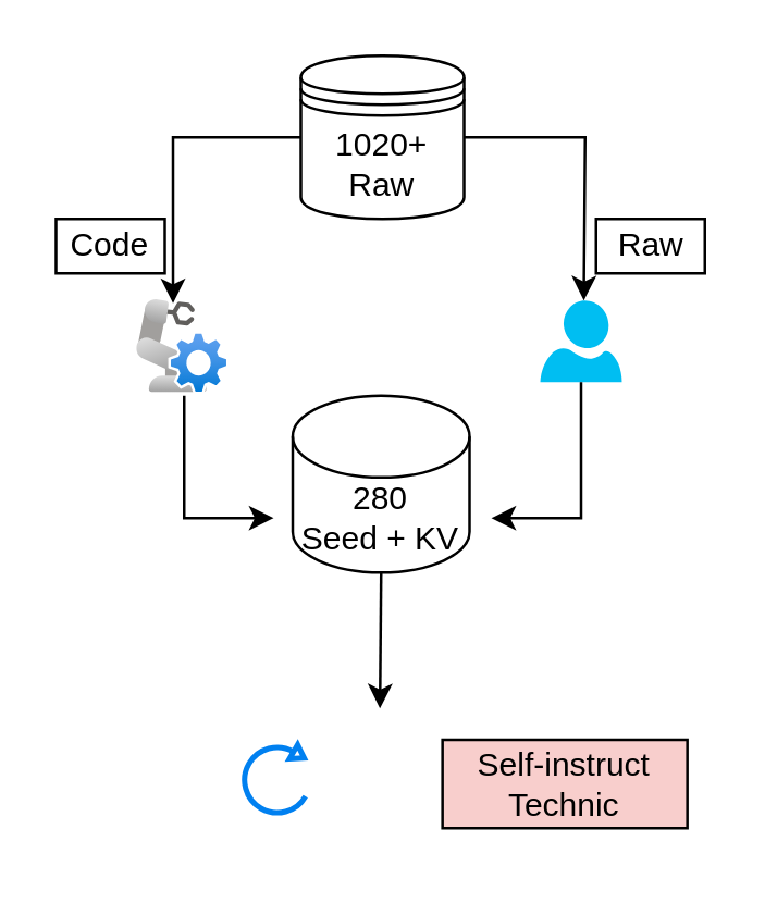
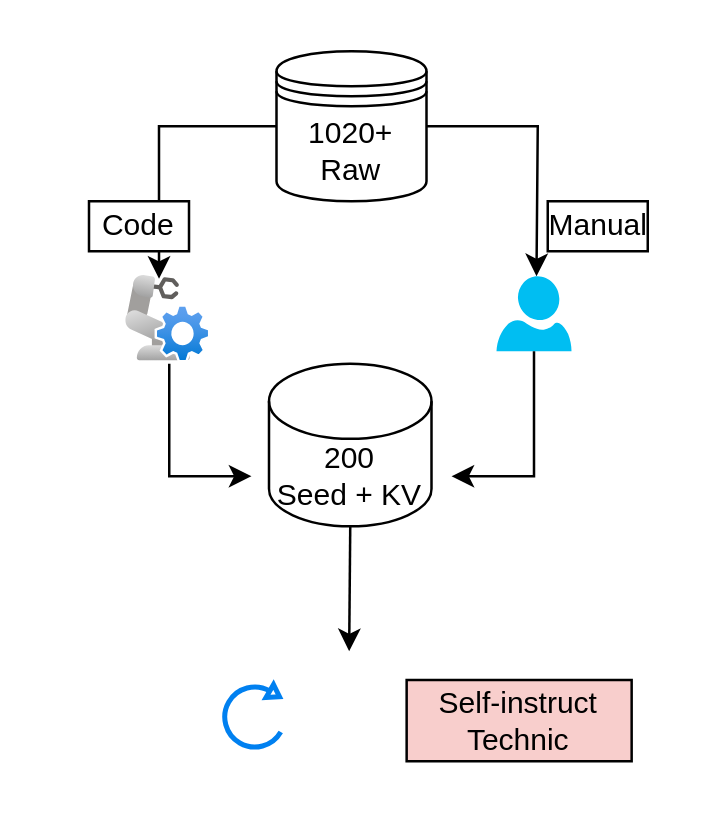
  <mxCell id="0" />
  <mxCell id="1" parent="0" />
  <mxCell id="2" value="" style="edgeStyle=orthogonalEdgeStyle;rounded=0;orthogonalLoop=1;jettySize=auto;html=1;entryX=0.382;entryY=0.029;entryDx=0;entryDy=0;entryPerimeter=0;" parent="1" source="4" target="6" edge="1"><mxGeometry relative="1" as="geometry"><mxPoint x="140" y="160" as="targetPoint" /></mxGeometry></mxCell>
  <mxCell id="3" value="" style="edgeStyle=orthogonalEdgeStyle;rounded=0;orthogonalLoop=1;jettySize=auto;html=1;" parent="1" source="4" edge="1"><mxGeometry relative="1" as="geometry"><mxPoint x="214" y="110" as="targetPoint" /></mxGeometry></mxCell>
  <mxCell id="4" value="1020+&lt;br&gt;Raw" style="shape=datastore;whiteSpace=wrap;html=1;rounded=0;" parent="1" vertex="1"><mxGeometry x="110" y="20" width="60" height="60" as="geometry" /></mxCell>
  <mxCell id="5" value="" style="edgeStyle=orthogonalEdgeStyle;rounded=0;orthogonalLoop=1;jettySize=auto;html=1;" edge="1" parent="1"><mxGeometry relative="1" as="geometry"><mxPoint x="67.1" y="145" as="sourcePoint" /><mxPoint x="100" y="190" as="targetPoint" /><Array as="points"><mxPoint x="100" y="190" /><mxPoint x="100" y="190" /></Array></mxGeometry></mxCell>
  <mxCell id="6" value="" style="image;aspect=fixed;html=1;points=[];align=center;fontSize=12;image=img/lib/azure2/other/Defender_Robot_Controller.svg;rounded=0;" parent="1" vertex="1"><mxGeometry x="50" y="110" width="34.06" height="35" as="geometry" /></mxCell>
  <mxCell id="7" value="" style="verticalLabelPosition=bottom;html=1;verticalAlign=top;align=center;strokeColor=none;fillColor=#00BEF2;shape=mxgraph.azure.user;rounded=0;" parent="1" vertex="1"><mxGeometry x="198" y="110" width="30" height="30" as="geometry" /></mxCell>
- <mxCell id="8" value="Code" style="whiteSpace=wrap;html=1;rounded=0;" vertex="1" parent="1"><mxGeometry x="20" y="80" width="40" height="20" as="geometry" /></mxCell>
- <mxCell id="9" value="Raw" style="whiteSpace=wrap;html=1;rounded=0;" vertex="1" parent="1"><mxGeometry x="218.5" y="80" width="40" height="20" as="geometry" /></mxCell>
- <mxCell id="10" value="280&lt;div&gt;Seed + KV&lt;/div&gt;" style="shape=cylinder3;whiteSpace=wrap;html=1;boundedLbl=1;backgroundOutline=1;size=15;" vertex="1" parent="1"><mxGeometry x="107" y="145" width="65" height="65" as="geometry" /></mxCell>
+ <mxCell id="8" value="Code" style="whiteSpace=wrap;html=1;rounded=0;" vertex="1" parent="1"><mxGeometry x="35" y="80" width="40" height="20" as="geometry" /></mxCell>
+ <mxCell id="9" value="Manual" style="whiteSpace=wrap;html=1;rounded=0;" vertex="1" parent="1"><mxGeometry x="218.5" y="80" width="40" height="20" as="geometry" /></mxCell>
+ <mxCell id="10" value="200&lt;div&gt;Seed + KV&lt;/div&gt;" style="shape=cylinder3;whiteSpace=wrap;html=1;boundedLbl=1;backgroundOutline=1;size=15;" vertex="1" parent="1"><mxGeometry x="107" y="145" width="65" height="65" as="geometry" /></mxCell>
  <mxCell id="11" value="" style="endArrow=classic;html=1;rounded=0;exitX=0.5;exitY=1;exitDx=0;exitDy=0;exitPerimeter=0;" edge="1" parent="1" source="7"><mxGeometry width="50" height="50" relative="1" as="geometry"><mxPoint x="200" y="190" as="sourcePoint" /><mxPoint x="180" y="190" as="targetPoint" /><Array as="points"><mxPoint x="213" y="190" /></Array></mxGeometry></mxCell>
  <mxCell id="12" value="" style="shape=image;html=1;verticalAlign=top;verticalLabelPosition=bottom;labelBackgroundColor=#ffffff;imageAspect=0;aspect=fixed;image=https://cdn1.iconfinder.com/data/icons/unicons-line-vol-5/24/robot-128.png" vertex="1" parent="1"><mxGeometry x="114.06" y="260" width="50" height="50" as="geometry" /></mxCell>
  <mxCell id="13" value="" style="html=1;verticalLabelPosition=bottom;align=center;labelBackgroundColor=#ffffff;verticalAlign=top;strokeWidth=2;strokeColor=#0080F0;shadow=0;dashed=0;shape=mxgraph.ios7.icons.reload;rotation=30;" vertex="1" parent="1"><mxGeometry x="90.06" y="271.5" width="24" height="27" as="geometry" /></mxCell>
  <mxCell id="14" value="Self-instruct Technic" style="whiteSpace=wrap;html=1;rounded=0;fillColor=#f8cecc;" vertex="1" parent="1"><mxGeometry x="162.06" y="271.5" width="90" height="32.5" as="geometry" /></mxCell>
  <mxCell id="15" value="" style="endArrow=classic;html=1;rounded=0;exitX=0.5;exitY=1;exitDx=0;exitDy=0;exitPerimeter=0;entryX=0.5;entryY=0;entryDx=0;entryDy=0;" edge="1" parent="1" source="10" target="12"><mxGeometry width="50" height="50" relative="1" as="geometry"><mxPoint x="188" y="240" as="sourcePoint" /><mxPoint x="140" y="250" as="targetPoint" /></mxGeometry></mxCell>
